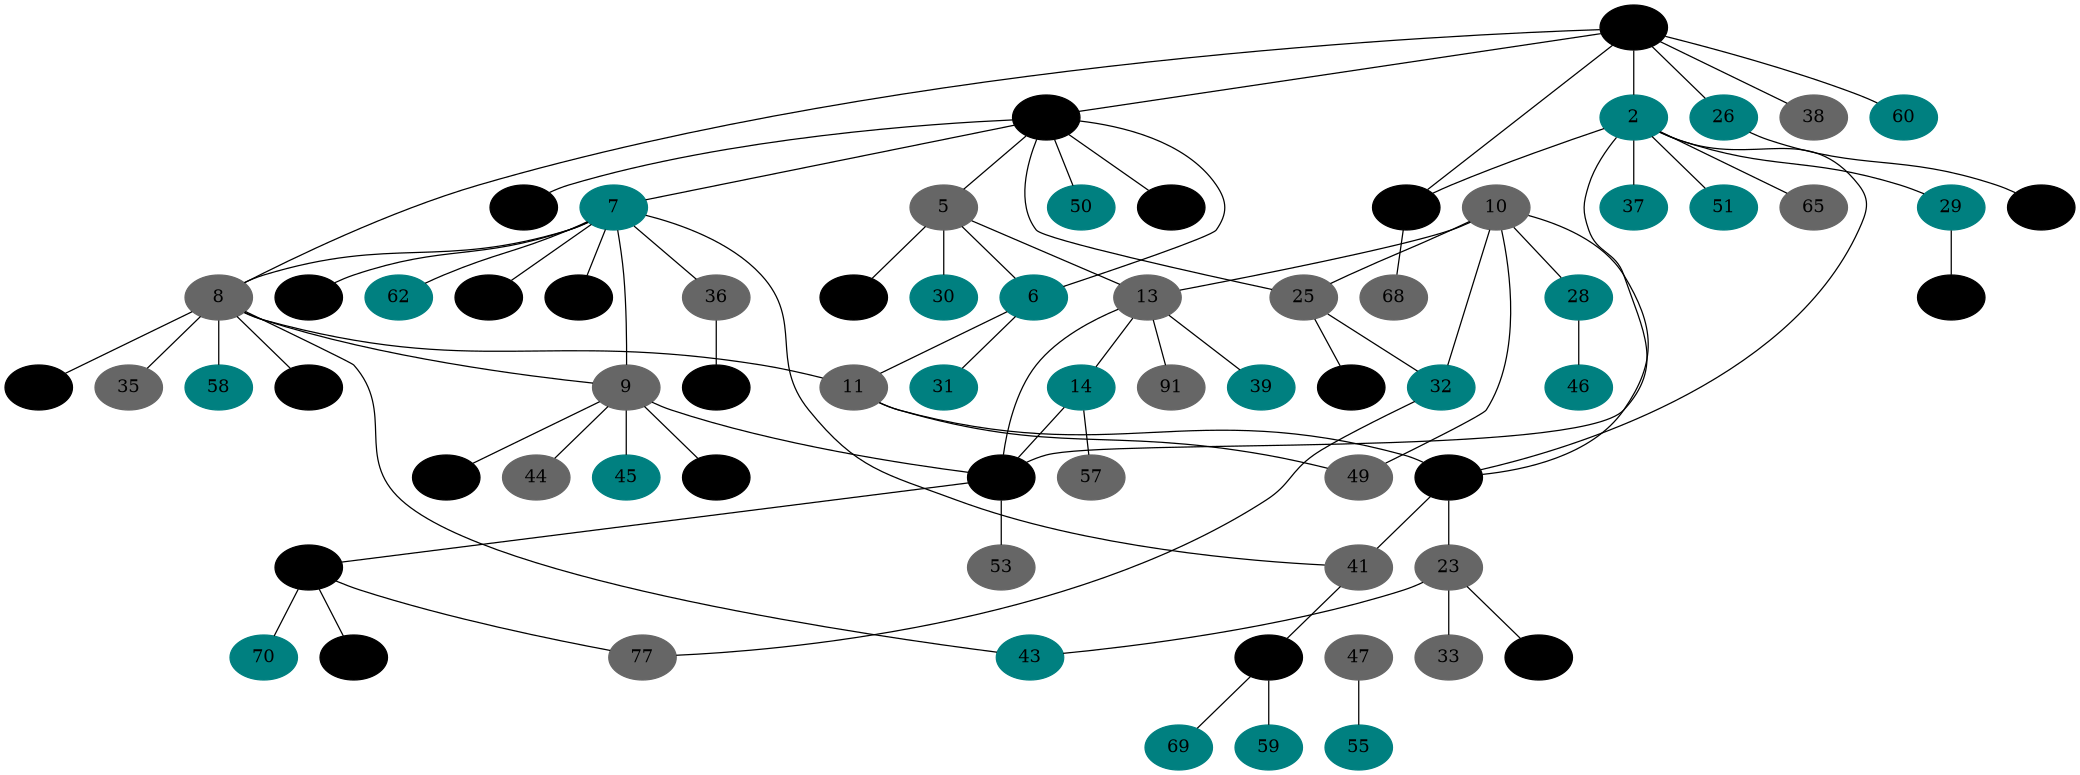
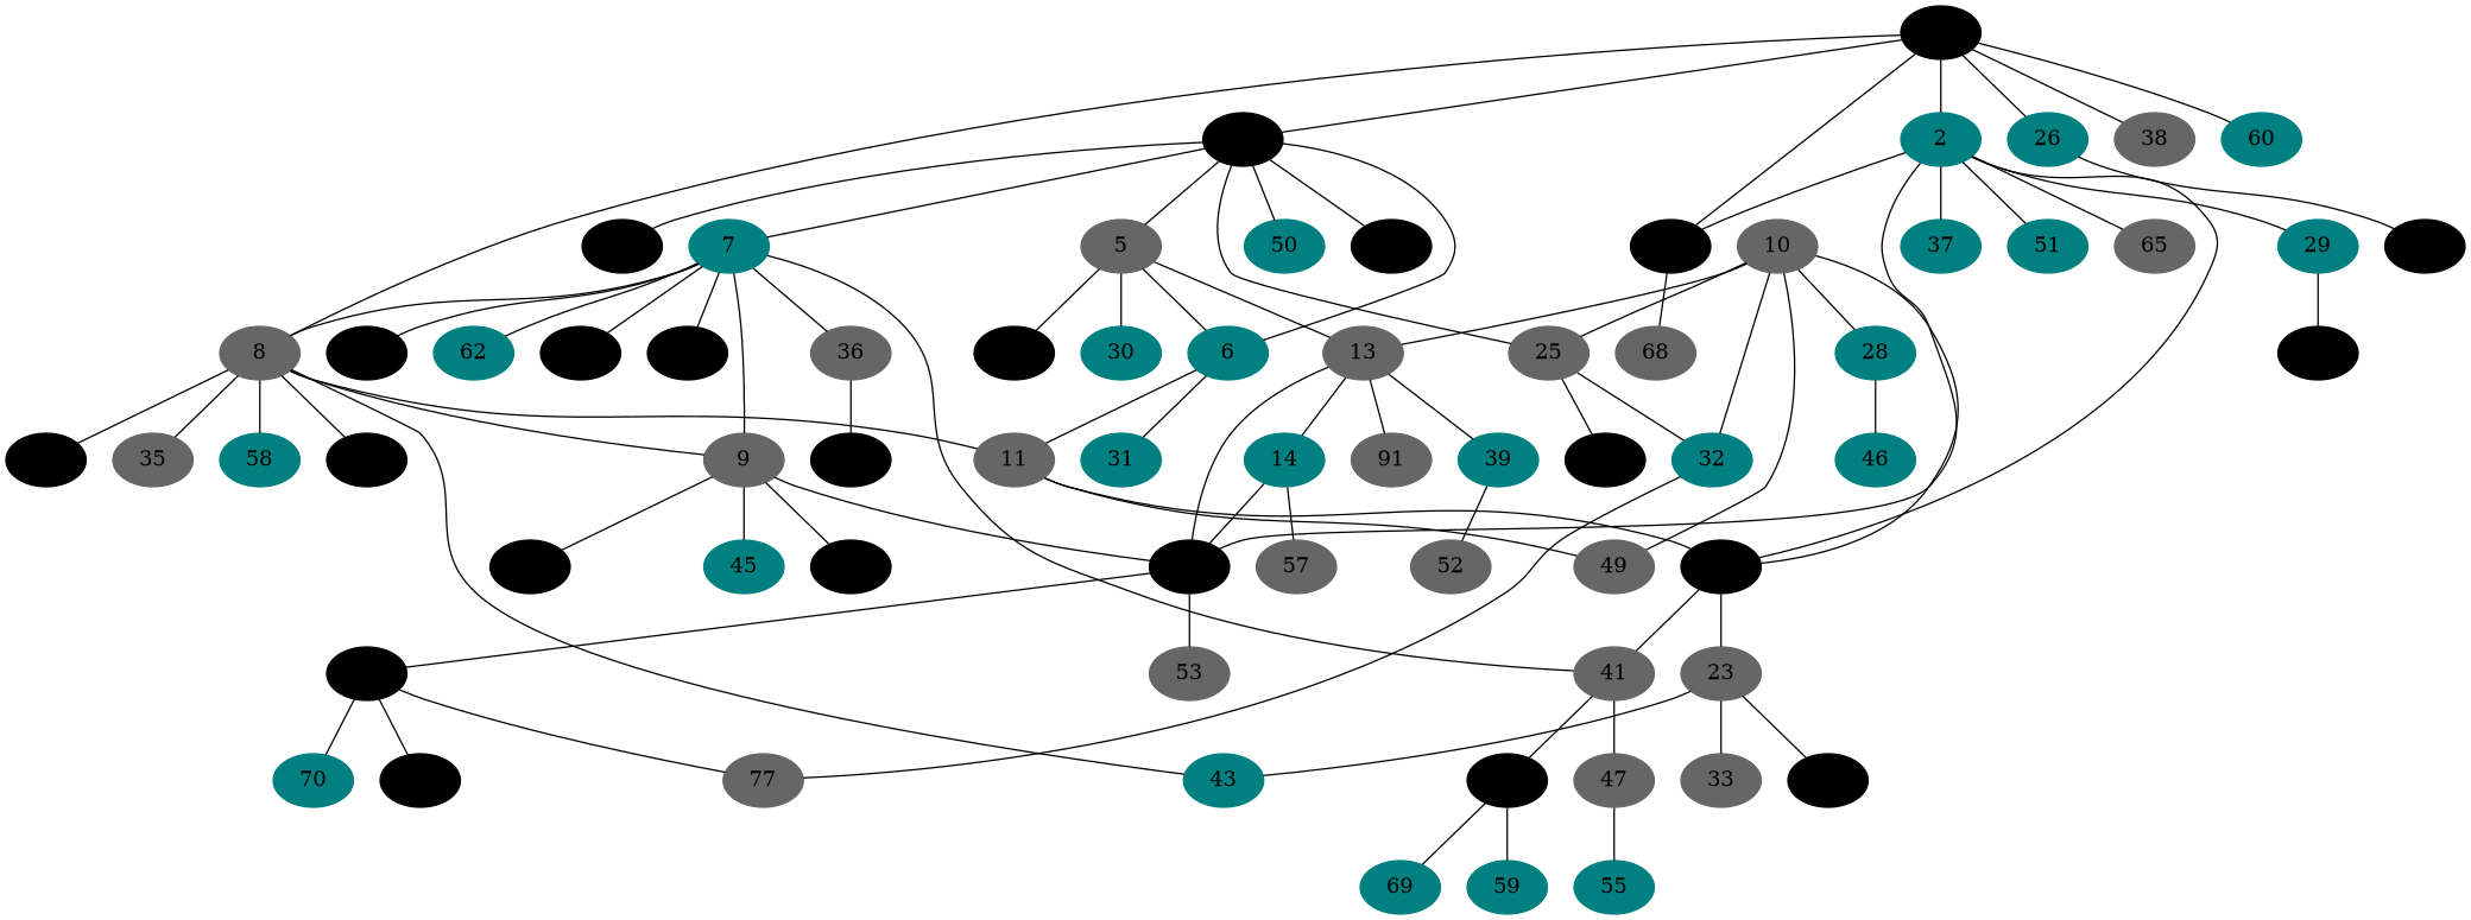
  graph {
    node [color=teal style=filled]
    1 [color=black]
    2
    3 [color=black]
    4 [color=black]
    8 [color=gray40]
    26
    38 [color=gray40]
    60
    12 [color=black]
    15 [color=black]
    29
    37
    51
    65 [color=gray40]
    68 [color=gray40]
    5 [color=gray40]
    6
    7
    25 [color=gray40]
    50
    66 [color=black]
    71 [color=black]
    11 [color=gray40]
    9 [color=gray40]
    17 [color=black]
    18 [color=black]
    35 [color=gray40]
    43
    58
    27 [color=black]
    41 [color=gray40]
    23 [color=gray40]
    22 [color=black]
    53 [color=gray40]
    61 [color=black]
    13 [color=gray40]
    20 [color=black]
    30
    31
    24 [color=black]
    36 [color=gray40]
    48 [color=black]
    56 [color=black]
    62
    32
    34 [color=black]
    14
    n48 [color=gray40 label=91]
    39
    49 [color=gray40]
    16 [color=black]
-   44 [color=gray40]
    45
    64 [color=black]
    63 [color=black]
    42 [color=black]
    47 [color=gray40]
    10 [color=gray40]
    28
    46
    n61 [color=gray40 label=77]
    33 [color=gray40]
    54 [color=black]
    57 [color=gray40]
+   52 [color=gray40]
    40 [color=black]
    70
    59
    69
    55
    1 -- 2
    1 -- 3
    1 -- 4
    1 -- 8
    1 -- 26
    1 -- 38
    1 -- 60
    2 -- 3
    2 -- 12
    2 -- 15
    2 -- 29
    2 -- 37
    2 -- 51
    2 -- 65
    3 -- 68
    4 -- 5
    4 -- 6
    4 -- 7
    4 -- 25
    4 -- 50
    4 -- 66
    4 -- 71
    8 -- 11
    8 -- 9
    8 -- 17
    8 -- 18
    8 -- 35
    8 -- 43
    8 -- 58
    26 -- 27
    12 -- 41
    12 -- 23
    15 -- 22
    15 -- 53
    29 -- 61
    5 -- 6
    5 -- 13
    5 -- 20
    5 -- 30
    6 -- 11
    6 -- 31
    7 -- 8
    7 -- 9
    7 -- 41
    7 -- 24
    7 -- 36
    7 -- 48
    7 -- 56
    7 -- 62
    25 -- 32
    25 -- 34
    11 -- 12
    11 -- 49
    9 -- 15
    9 -- 16
-   9 -- 44
    9 -- 45
    9 -- 64
    41 -- 42
+   41 -- 47
    23 -- 43
    23 -- 33
    23 -- 54
    22 -- n61
    22 -- 40
    22 -- 70
    13 -- 15
    13 -- 14
    13 -- n48
    13 -- 39
    36 -- 63
    32 -- n61
    14 -- 15
    14 -- 57
+   39 -- 52
    42 -- 59
    42 -- 69
    47 -- 55
    10 -- 12
    10 -- 25
    10 -- 13
    10 -- 32
    10 -- 49
    10 -- 28
    28 -- 46
  }
